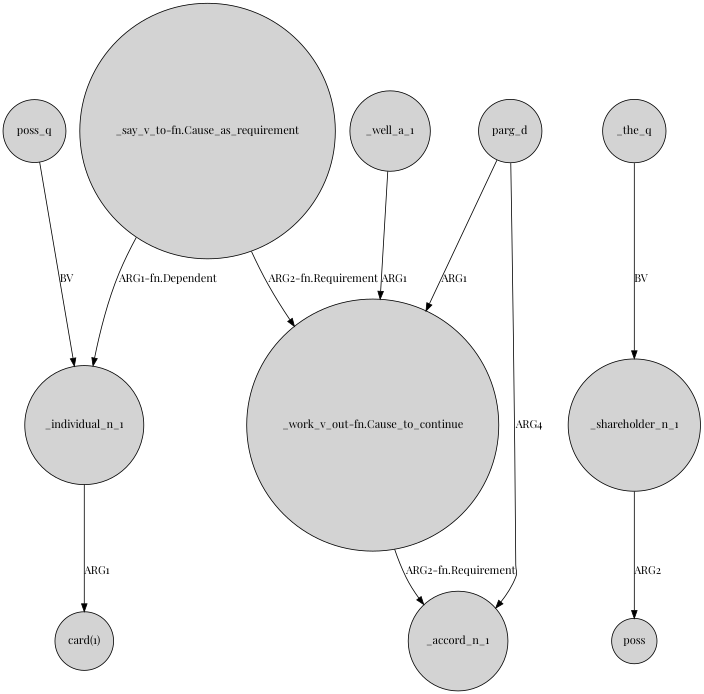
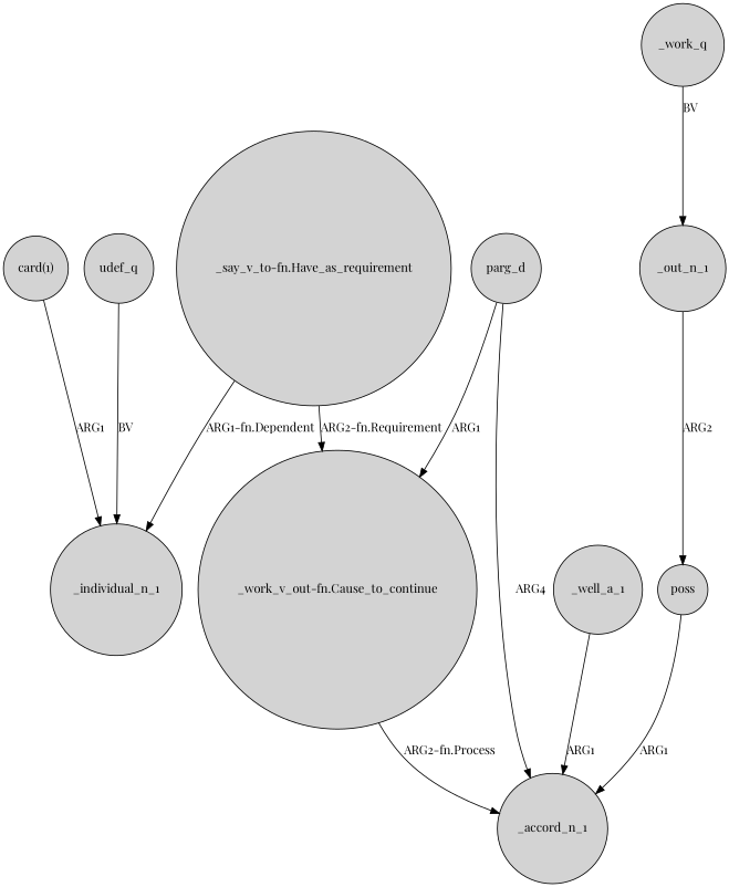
  digraph {
    fontname="Playfair Display"
    node [fontname="Playfair Display" shape=circle style=filled]
    edge [fontname="Playfair Display"]
    "card(1)"
    _individual_n_1
    parg_d
    "_work_v_out-fn.Cause_to_continue"
    _accord_n_1
    _well_a_1
    poss
-   _shareholder_n_1
-   _the_q
-   udef_q [label=poss_q]
-   "_say_v_to-fn.Have_as_requirement" [label="_say_v_to-fn.Cause_as_requirement"]
-   _individual_n_1 -> "card(1)" [label=ARG1]
+   _shareholder_n_1 [label=_out_n_1]
+   _the_q [label=_work_q]
+   udef_q
+   "_say_v_to-fn.Have_as_requirement"
+   "card(1)" -> _individual_n_1 [label=ARG1]
    parg_d -> "_work_v_out-fn.Cause_to_continue" [label=ARG1]
    parg_d -> _accord_n_1 [label=ARG4]
-   "_work_v_out-fn.Cause_to_continue" -> _accord_n_1 [label="ARG2-fn.Requirement"]
-   _well_a_1 -> "_work_v_out-fn.Cause_to_continue" [label=ARG1]
+   "_work_v_out-fn.Cause_to_continue" -> _accord_n_1 [label="ARG2-fn.Process"]
+   _well_a_1 -> _accord_n_1 [label=ARG1]
+   poss -> _accord_n_1 [label=ARG1]
    _shareholder_n_1 -> poss [label=ARG2]
    _the_q -> _shareholder_n_1 [label=BV]
    udef_q -> _individual_n_1 [label=BV]
    "_say_v_to-fn.Have_as_requirement" -> _individual_n_1 [label="ARG1-fn.Dependent"]
    "_say_v_to-fn.Have_as_requirement" -> "_work_v_out-fn.Cause_to_continue" [label="ARG2-fn.Requirement"]
  }
